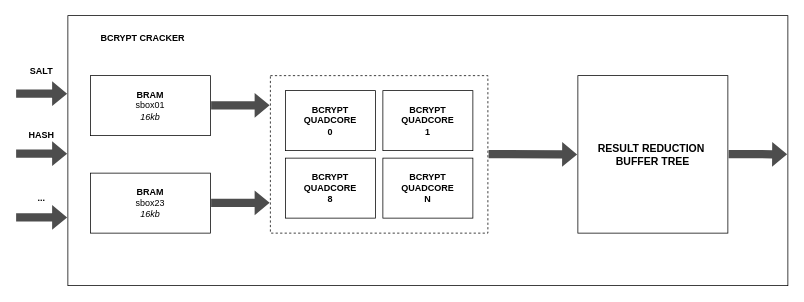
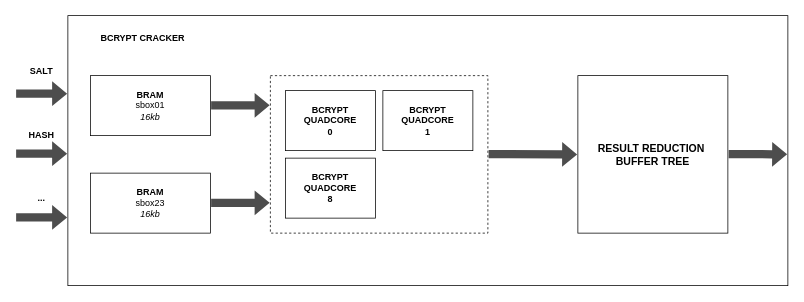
  <mxCell id="0" />
  <mxCell id="1" parent="0" />
  <mxCell id="2" value="" style="rounded=0;whiteSpace=wrap;html=1;" vertex="1" parent="1"><mxGeometry x="90" y="20" width="960" height="360" as="geometry" /></mxCell>
  <mxCell id="3" value="" style="rounded=0;whiteSpace=wrap;html=1;dashed=1;" vertex="1" parent="1"><mxGeometry x="360" y="100" width="290" height="210" as="geometry" /></mxCell>
  <mxCell id="4" value="&lt;div&gt;&lt;b&gt;BCRYPT QUADCORE&lt;/b&gt;&lt;/div&gt;&lt;div&gt;&lt;b&gt;0&lt;br&gt;&lt;/b&gt;&lt;/div&gt;" style="rounded=0;whiteSpace=wrap;html=1;" vertex="1" parent="1"><mxGeometry x="380" y="120" width="120" height="80" as="geometry" /></mxCell>
  <mxCell id="5" value="&lt;div&gt;&lt;b&gt;BCRYPT QUADCORE&lt;/b&gt;&lt;/div&gt;&lt;div&gt;&lt;b&gt;1&lt;br&gt;&lt;/b&gt;&lt;/div&gt;" style="rounded=0;whiteSpace=wrap;html=1;" vertex="1" parent="1"><mxGeometry x="510" y="120" width="120" height="80" as="geometry" /></mxCell>
  <mxCell id="6" value="&lt;div&gt;&lt;b&gt;BCRYPT QUADCORE&lt;/b&gt;&lt;/div&gt;&lt;div&gt;&lt;b&gt;8&lt;br&gt;&lt;/b&gt;&lt;/div&gt;" style="rounded=0;whiteSpace=wrap;html=1;" vertex="1" parent="1"><mxGeometry x="380" y="210" width="120" height="80" as="geometry" /></mxCell>
- <mxCell id="7" value="&lt;div&gt;&lt;b&gt;BCRYPT QUADCORE&lt;/b&gt;&lt;/div&gt;&lt;div&gt;&lt;b&gt;N&lt;br&gt;&lt;/b&gt;&lt;/div&gt;" style="rounded=0;whiteSpace=wrap;html=1;" vertex="1" parent="1"><mxGeometry x="510" y="210" width="120" height="80" as="geometry" /></mxCell>
  <mxCell id="8" value="&lt;div&gt;&lt;b&gt;BRAM&lt;/b&gt;&lt;/div&gt;&lt;div&gt;sbox01&lt;/div&gt;&lt;div&gt;&lt;i&gt;16kb&lt;b&gt;&lt;br&gt;&lt;/b&gt;&lt;/i&gt;&lt;/div&gt;" style="rounded=0;whiteSpace=wrap;html=1;" vertex="1" parent="1"><mxGeometry x="120" y="100" width="160" height="80" as="geometry" /></mxCell>
  <mxCell id="9" value="&lt;div&gt;&lt;b&gt;BRAM&lt;/b&gt;&lt;/div&gt;&lt;div&gt;sbox23&lt;/div&gt;&lt;div&gt;&lt;i&gt;16kb&lt;b&gt;&lt;br&gt;&lt;/b&gt;&lt;/i&gt;&lt;/div&gt;" style="rounded=0;whiteSpace=wrap;html=1;" vertex="1" parent="1"><mxGeometry x="120" y="230" width="160" height="80" as="geometry" /></mxCell>
  <mxCell id="10" value="" style="shape=flexArrow;endArrow=classic;html=1;rounded=0;exitX=1;exitY=0.5;exitDx=0;exitDy=0;entryX=0;entryY=0.5;entryDx=0;entryDy=0;strokeWidth=2;fillColor=#4D4D4D;strokeColor=none;" edge="1" parent="1"><mxGeometry width="50" height="50" relative="1" as="geometry"><mxPoint x="280" y="139.5" as="sourcePoint" /><mxPoint x="360" y="139.5" as="targetPoint" /></mxGeometry></mxCell>
  <mxCell id="11" value="" style="shape=flexArrow;endArrow=classic;html=1;rounded=0;exitX=1;exitY=0.5;exitDx=0;exitDy=0;entryX=0;entryY=0.5;entryDx=0;entryDy=0;strokeWidth=2;fillColor=#4D4D4D;strokeColor=none;" edge="1" parent="1"><mxGeometry width="50" height="50" relative="1" as="geometry"><mxPoint x="280" y="269.5" as="sourcePoint" /><mxPoint x="360" y="269.5" as="targetPoint" /></mxGeometry></mxCell>
  <mxCell id="12" value="&lt;div style=&quot;font-size: 14px;&quot;&gt;&lt;font style=&quot;font-size: 14px;&quot;&gt;&lt;b&gt;&lt;br&gt;&lt;/b&gt;&lt;/font&gt;&lt;/div&gt;&lt;div style=&quot;font-size: 14px;&quot;&gt;&lt;font style=&quot;font-size: 14px;&quot;&gt;&lt;b&gt;&lt;br&gt;&lt;/b&gt;&lt;/font&gt;&lt;/div&gt;&lt;div style=&quot;font-size: 14px;&quot;&gt;&lt;font style=&quot;font-size: 14px;&quot;&gt;&lt;b&gt;RESULT REDUCTION&amp;nbsp;&lt;/b&gt;&lt;/font&gt;&lt;/div&gt;&lt;div style=&quot;font-size: 14px;&quot;&gt;&lt;font style=&quot;font-size: 14px;&quot;&gt;&lt;b&gt;BUFFER TREE&lt;br&gt;&lt;/b&gt;&lt;/font&gt;&lt;/div&gt;&lt;div style=&quot;font-size: 14px;&quot;&gt;&lt;font style=&quot;font-size: 14px;&quot;&gt;&lt;br&gt;&lt;/font&gt;&lt;/div&gt;&lt;div style=&quot;font-size: 14px;&quot;&gt;&lt;font style=&quot;font-size: 14px;&quot;&gt;&lt;i&gt;&lt;b&gt;&lt;br&gt;&lt;/b&gt;&lt;/i&gt;&lt;/font&gt;&lt;/div&gt;" style="rounded=0;whiteSpace=wrap;html=1;" vertex="1" parent="1"><mxGeometry x="770" y="100" width="200" height="210" as="geometry" /></mxCell>
  <mxCell id="13" value="" style="shape=flexArrow;endArrow=classic;html=1;rounded=0;exitX=1;exitY=0.5;exitDx=0;exitDy=0;entryX=0;entryY=0.5;entryDx=0;entryDy=0;strokeWidth=2;fillColor=#4D4D4D;strokeColor=none;" edge="1" parent="1" target="12"><mxGeometry width="50" height="50" relative="1" as="geometry"><mxPoint x="650" y="204.5" as="sourcePoint" /><mxPoint x="730" y="204.5" as="targetPoint" /></mxGeometry></mxCell>
  <mxCell id="14" value="" style="shape=flexArrow;endArrow=classic;html=1;rounded=0;exitX=1;exitY=0.5;exitDx=0;exitDy=0;strokeWidth=2;fillColor=#4D4D4D;strokeColor=none;" edge="1" parent="1"><mxGeometry width="50" height="50" relative="1" as="geometry"><mxPoint x="970" y="204.5" as="sourcePoint" /><mxPoint x="1050" y="205" as="targetPoint" /></mxGeometry></mxCell>
  <mxCell id="15" value="" style="shape=flexArrow;endArrow=classic;html=1;rounded=0;entryX=0;entryY=0.5;entryDx=0;entryDy=0;strokeWidth=2;fillColor=#4D4D4D;strokeColor=none;" edge="1" parent="1"><mxGeometry width="50" height="50" relative="1" as="geometry"><mxPoint x="20" y="124" as="sourcePoint" /><mxPoint x="90" y="124" as="targetPoint" /></mxGeometry></mxCell>
  <mxCell id="16" value="&lt;b&gt;SALT&lt;/b&gt;" style="rounded=0;whiteSpace=wrap;html=1;fillColor=none;strokeColor=none;" vertex="1" parent="1"><mxGeometry x="20" y="74" width="70" height="40" as="geometry" /></mxCell>
  <mxCell id="17" value="" style="shape=flexArrow;endArrow=classic;html=1;rounded=0;entryX=0;entryY=0.5;entryDx=0;entryDy=0;strokeWidth=2;fillColor=#4D4D4D;strokeColor=none;" edge="1" parent="1"><mxGeometry width="50" height="50" relative="1" as="geometry"><mxPoint x="20" y="204" as="sourcePoint" /><mxPoint x="90" y="204" as="targetPoint" /></mxGeometry></mxCell>
  <mxCell id="18" value="&lt;b&gt;HASH&lt;/b&gt;" style="rounded=0;whiteSpace=wrap;html=1;fillColor=none;strokeColor=none;" vertex="1" parent="1"><mxGeometry x="20" y="159" width="70" height="40" as="geometry" /></mxCell>
  <mxCell id="19" value="" style="shape=flexArrow;endArrow=classic;html=1;rounded=0;entryX=0;entryY=0.5;entryDx=0;entryDy=0;strokeWidth=2;fillColor=#4D4D4D;strokeColor=none;" edge="1" parent="1"><mxGeometry width="50" height="50" relative="1" as="geometry"><mxPoint x="20" y="289" as="sourcePoint" /><mxPoint x="90" y="289" as="targetPoint" /></mxGeometry></mxCell>
  <mxCell id="20" value="&lt;b&gt;...&lt;/b&gt;" style="rounded=0;whiteSpace=wrap;html=1;fillColor=none;strokeColor=none;" vertex="1" parent="1"><mxGeometry x="20" y="244" width="70" height="40" as="geometry" /></mxCell>
  <mxCell id="21" value="&lt;b&gt;BCRYPT CRACKER&lt;br&gt;&lt;/b&gt;" style="rounded=0;whiteSpace=wrap;html=1;fillColor=none;strokeColor=none;" vertex="1" parent="1"><mxGeometry x="90" y="20" width="200" height="60" as="geometry" /></mxCell>
